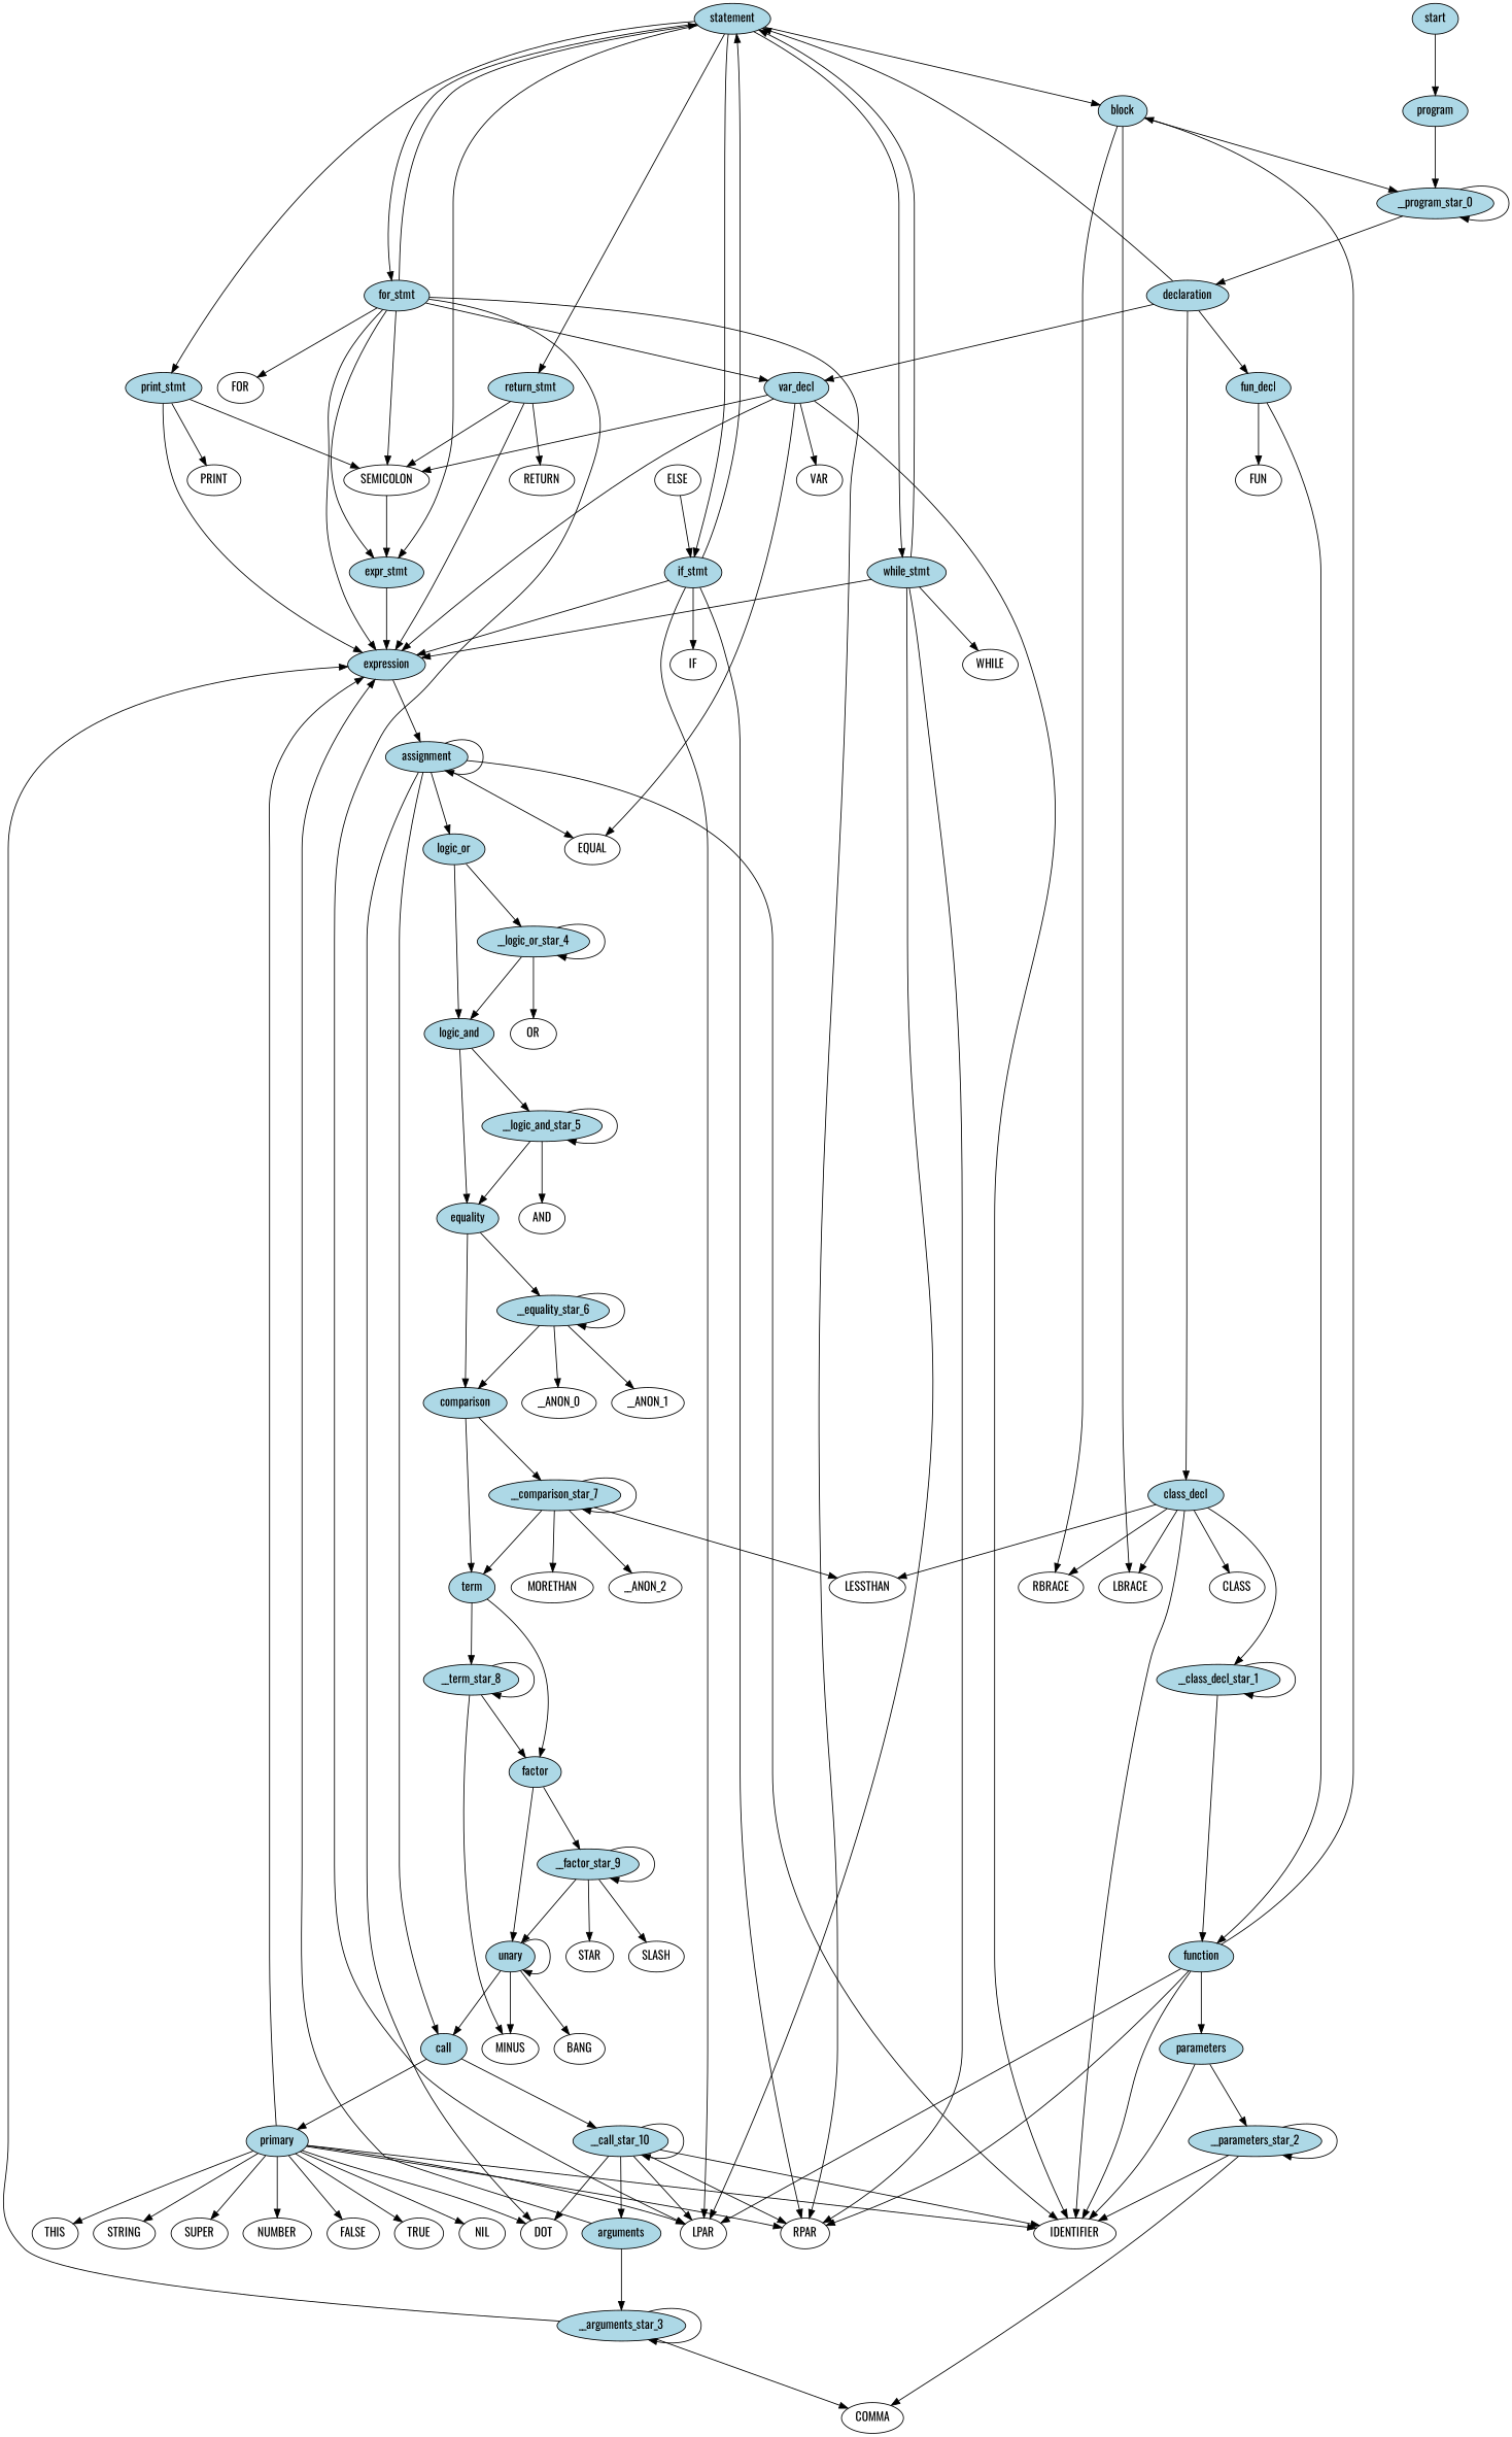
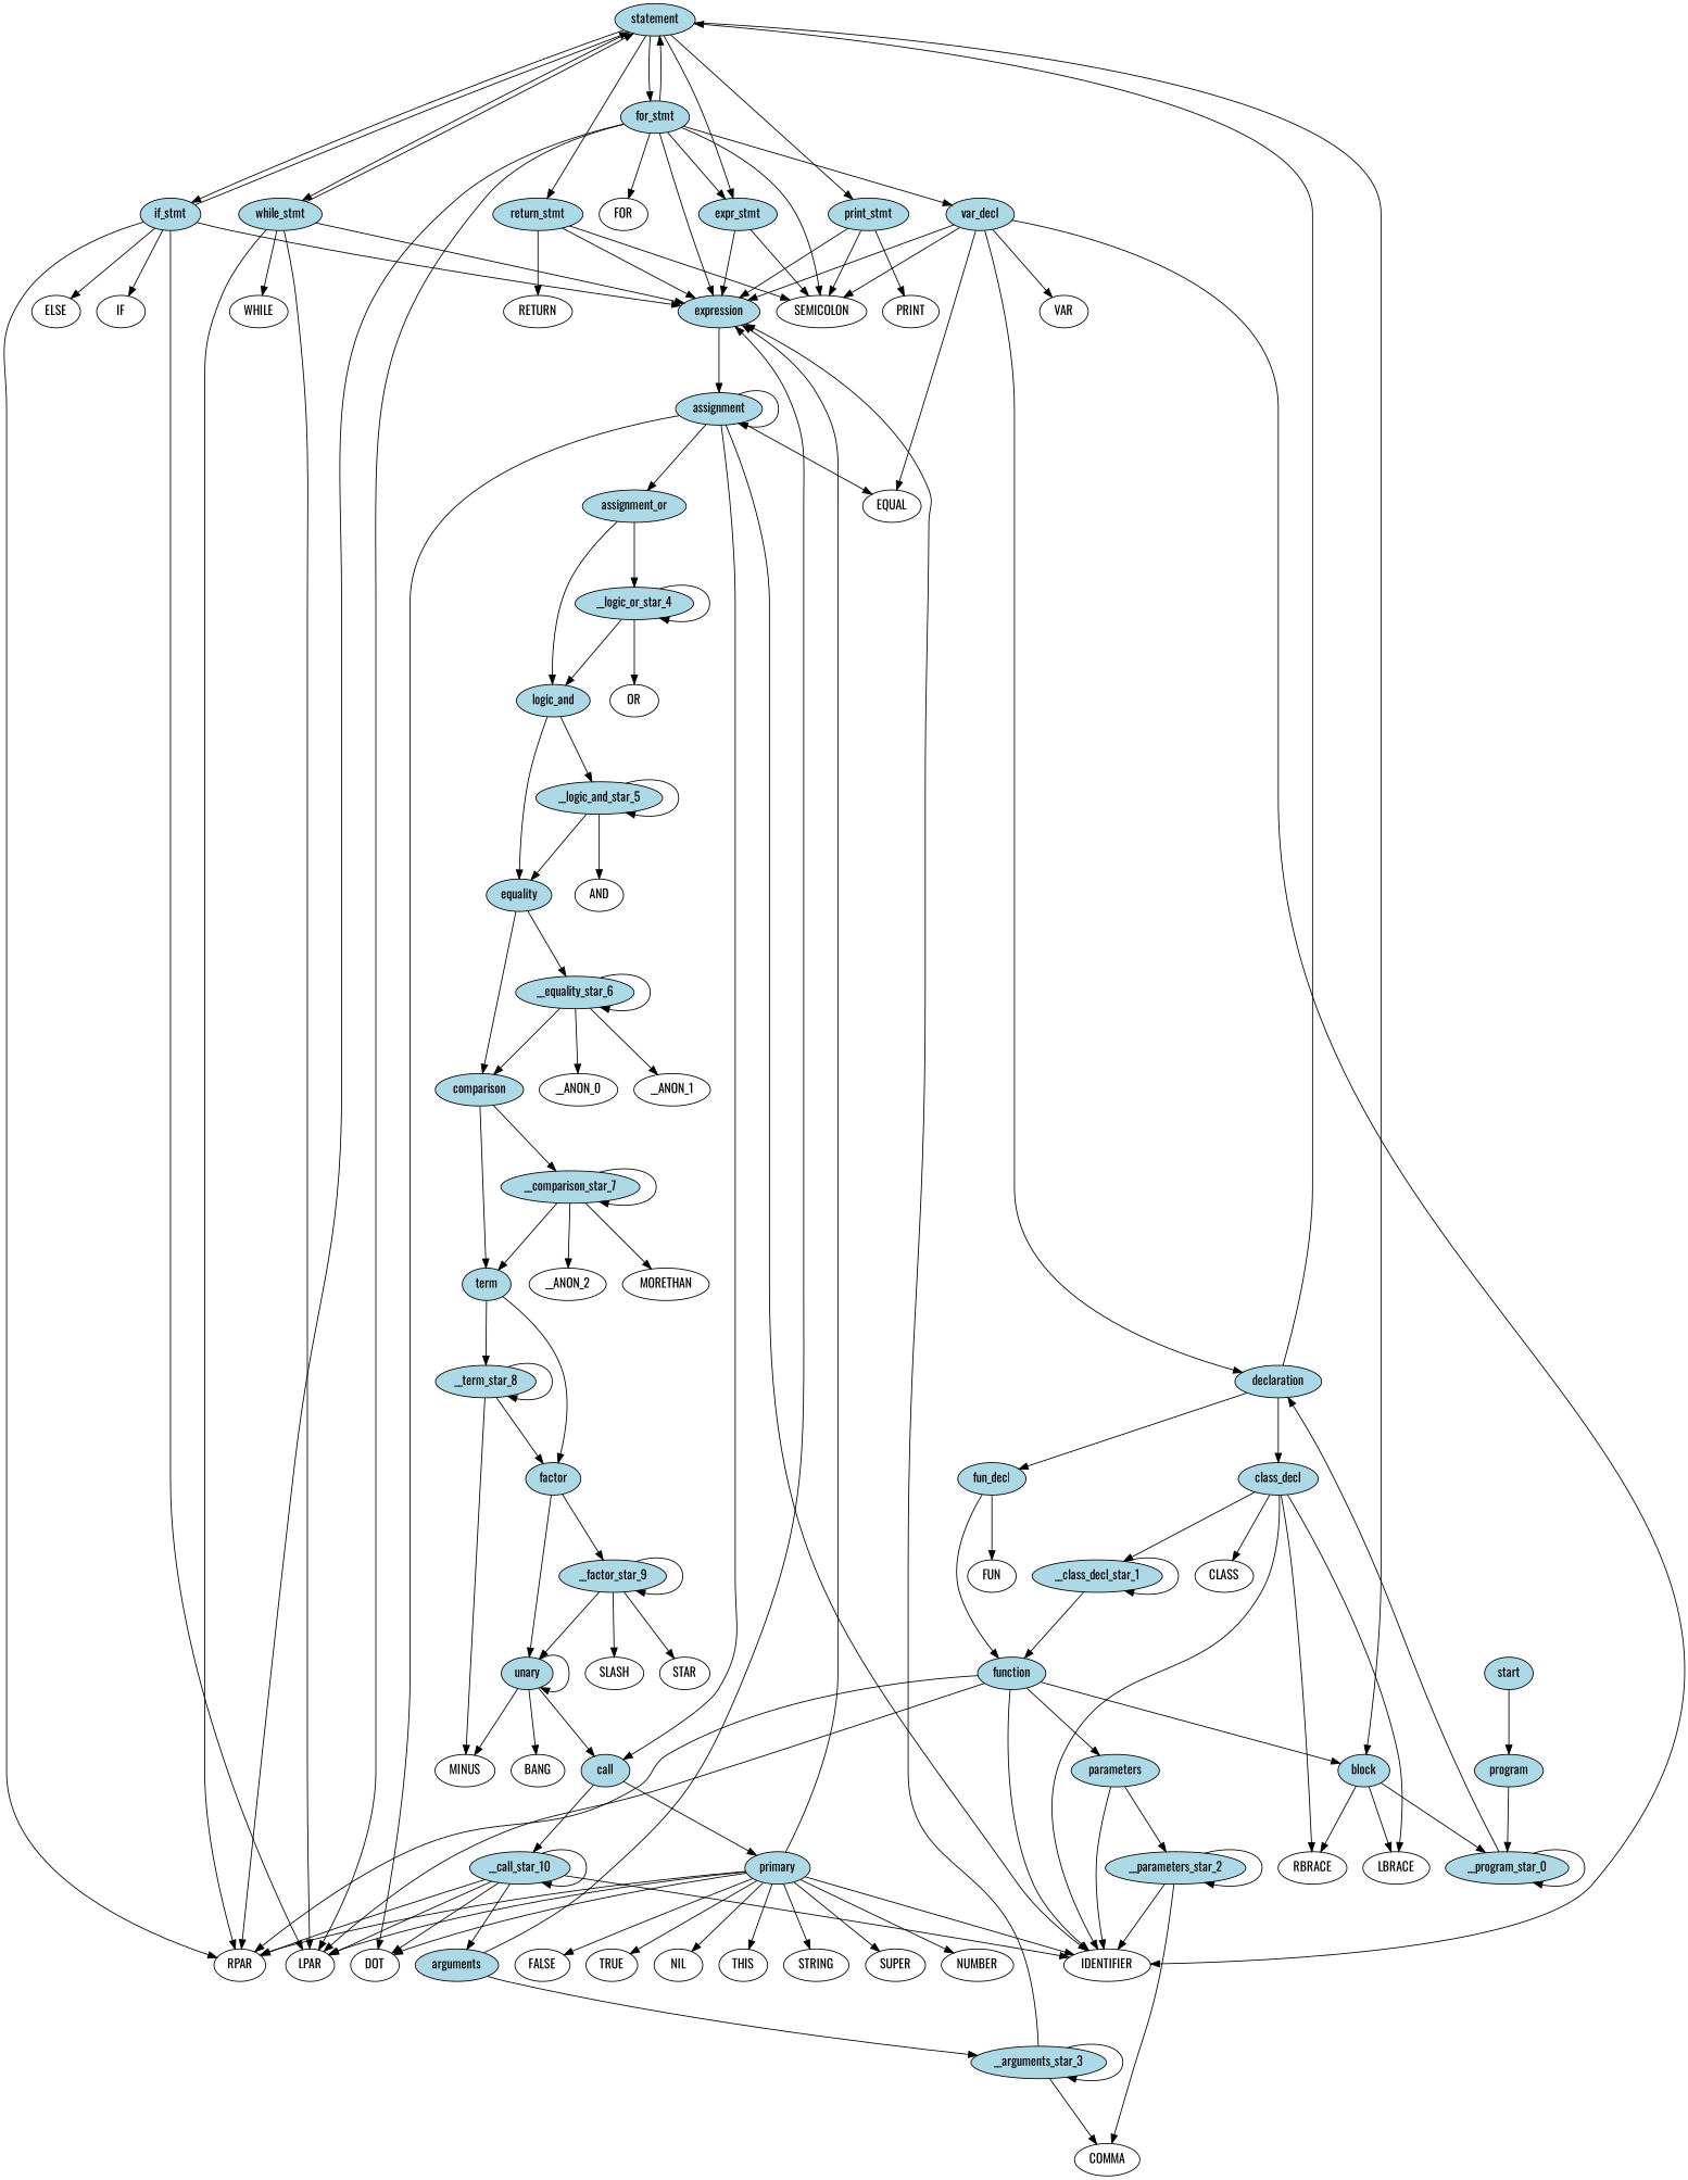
  digraph {
    fontname=Oswald
    ranksep=1.0
    node [fillcolor=lightblue fontname=Oswald shape=ellipse style=filled]
    edge [fontname=Oswald]
    n1 [label=statement]
    n2 [label=expr_stmt]
    n3 [label=for_stmt]
    n4 [label=while_stmt]
    n5 [label=print_stmt]
    n6 [label=if_stmt]
    n7 [label=return_stmt]
    n8 [label=block]
    n9 [label=expression]
    n10 [label=SEMICOLON fillcolor="" style=""]
    n11 [label=RPAR fillcolor="" style=""]
    n12 [label=var_decl]
    n13 [label=FOR fillcolor="" style=""]
    n14 [label=LPAR fillcolor="" style=""]
    n15 [label=WHILE fillcolor="" style=""]
    n16 [label=PRINT fillcolor="" style=""]
    n17 [label=ELSE fillcolor="" style=""]
    n18 [label=IF fillcolor="" style=""]
    n19 [label=RETURN fillcolor="" style=""]
    n20 [label=LBRACE fillcolor="" style=""]
    n21 [label=RBRACE fillcolor="" style=""]
    n22 [label=__program_star_0]
    n23 [label=assignment]
    n24 [label=IDENTIFIER fillcolor="" style=""]
    n25 [label=VAR fillcolor="" style=""]
    n26 [label=EQUAL fillcolor="" style=""]
    n27 [label=declaration]
    n28 [label=start]
    n29 [label=program]
    n30 [label=class_decl]
-   n31 [label=LESSTHAN fillcolor="" style=""]
    n32 [label=__class_decl_star_1]
    n33 [label=CLASS fillcolor="" style=""]
    n34 [label=function]
    n35 [label=parameters]
    n36 [label=__term_star_8]
    n37 [label=factor]
    n38 [label=MINUS fillcolor="" style=""]
    n39 [label=unary]
    n40 [label=__factor_star_9]
    n41 [label=call]
    n42 [label=BANG fillcolor="" style=""]
    n43 [label=SLASH fillcolor="" style=""]
    n44 [label=STAR fillcolor="" style=""]
    n45 [label=DOT fillcolor="" style=""]
-   n46 [label=logic_or]
+   n46 [label=assignment_or]
    n47 [label=fun_decl]
    n48 [label=FUN fillcolor="" style=""]
    n49 [label=__parameters_star_2]
    n50 [label=primary]
    n51 [label=__call_star_10]
    n52 [label=COMMA fillcolor="" style=""]
    n53 [label=STRING fillcolor="" style=""]
    n54 [label=SUPER fillcolor="" style=""]
    n55 [label=NUMBER fillcolor="" style=""]
    n56 [label=FALSE fillcolor="" style=""]
    n57 [label=TRUE fillcolor="" style=""]
    n58 [label=NIL fillcolor="" style=""]
    n59 [label=THIS fillcolor="" style=""]
    n60 [label=__comparison_star_7]
    n61 [label=MORETHAN fillcolor="" style=""]
    n62 [label=__ANON_2 fillcolor="" style=""]
    n63 [label=term]
    n64 [label=arguments]
    n65 [label=__arguments_star_3]
    n66 [label=comparison]
    n67 [label=__logic_and_star_5]
    n68 [label=equality]
    n69 [label=AND fillcolor="" style=""]
    n70 [label=__equality_star_6]
    n71 [label=__ANON_1 fillcolor="" style=""]
    n72 [label=__ANON_0 fillcolor="" style=""]
    n73 [label=logic_and]
    n74 [label=__logic_or_star_4]
    n75 [label=OR fillcolor="" style=""]
    n1 -> n2
    n1 -> n3
    n1 -> n4
    n1 -> n5
    n1 -> n6
    n1 -> n7
    n1 -> n8
    n2 -> n9
-   n10 -> n2
+   n2 -> n10
    n3 -> n1
    n3 -> n2
    n3 -> n9
    n3 -> n10
    n3 -> n11
    n3 -> n12
    n3 -> n13
    n3 -> n14
    n4 -> n1
    n4 -> n9
    n4 -> n11
    n4 -> n14
    n4 -> n15
    n5 -> n9
    n5 -> n10
    n5 -> n16
    n6 -> n1
    n6 -> n9
    n6 -> n11
    n6 -> n14
-   n17 -> n6
+   n6 -> n17
    n6 -> n18
    n7 -> n9
    n7 -> n10
    n7 -> n19
    n8 -> n20
    n8 -> n21
    n8 -> n22
    n9 -> n23
    n12 -> n9
    n12 -> n10
    n12 -> n24
    n12 -> n25
    n12 -> n26
    n22 -> n22
    n22 -> n27
    n23 -> n23
    n23 -> n24
    n23 -> n26
    n23 -> n41
    n23 -> n45
    n23 -> n46
    n27 -> n1
-   n27 -> n12
+   n12 -> n27
    n27 -> n30
    n27 -> n47
    n28 -> n29
    n29 -> n22
    n30 -> n20
    n30 -> n21
    n30 -> n24
-   n30 -> n31
    n30 -> n32
    n30 -> n33
    n32 -> n32
    n32 -> n34
    n34 -> n8
    n34 -> n11
    n34 -> n14
    n34 -> n24
    n34 -> n35
    n35 -> n24
    n35 -> n49
    n36 -> n36
    n36 -> n37
    n36 -> n38
    n37 -> n39
    n37 -> n40
    n39 -> n38
    n39 -> n39
    n39 -> n41
    n39 -> n42
    n40 -> n39
    n40 -> n40
    n40 -> n43
    n40 -> n44
    n41 -> n50
    n41 -> n51
    n46 -> n73
    n46 -> n74
    n47 -> n34
    n47 -> n48
    n49 -> n24
    n49 -> n49
    n49 -> n52
    n50 -> n9
    n50 -> n11
    n50 -> n14
    n50 -> n24
    n50 -> n45
    n50 -> n53
    n50 -> n54
    n50 -> n55
    n50 -> n56
    n50 -> n57
    n50 -> n58
    n50 -> n59
    n51 -> n11
    n51 -> n14
    n51 -> n24
    n51 -> n45
    n51 -> n51
    n51 -> n64
-   n60 -> n31
    n60 -> n60
    n60 -> n61
    n60 -> n62
    n60 -> n63
    n63 -> n36
    n63 -> n37
    n64 -> n9
    n64 -> n65
    n65 -> n9
    n65 -> n52
    n65 -> n65
    n66 -> n60
    n66 -> n63
    n67 -> n67
    n67 -> n68
    n67 -> n69
    n68 -> n66
    n68 -> n70
    n70 -> n66
    n70 -> n70
    n70 -> n71
    n70 -> n72
    n73 -> n67
    n73 -> n68
    n74 -> n73
    n74 -> n74
    n74 -> n75
  }
